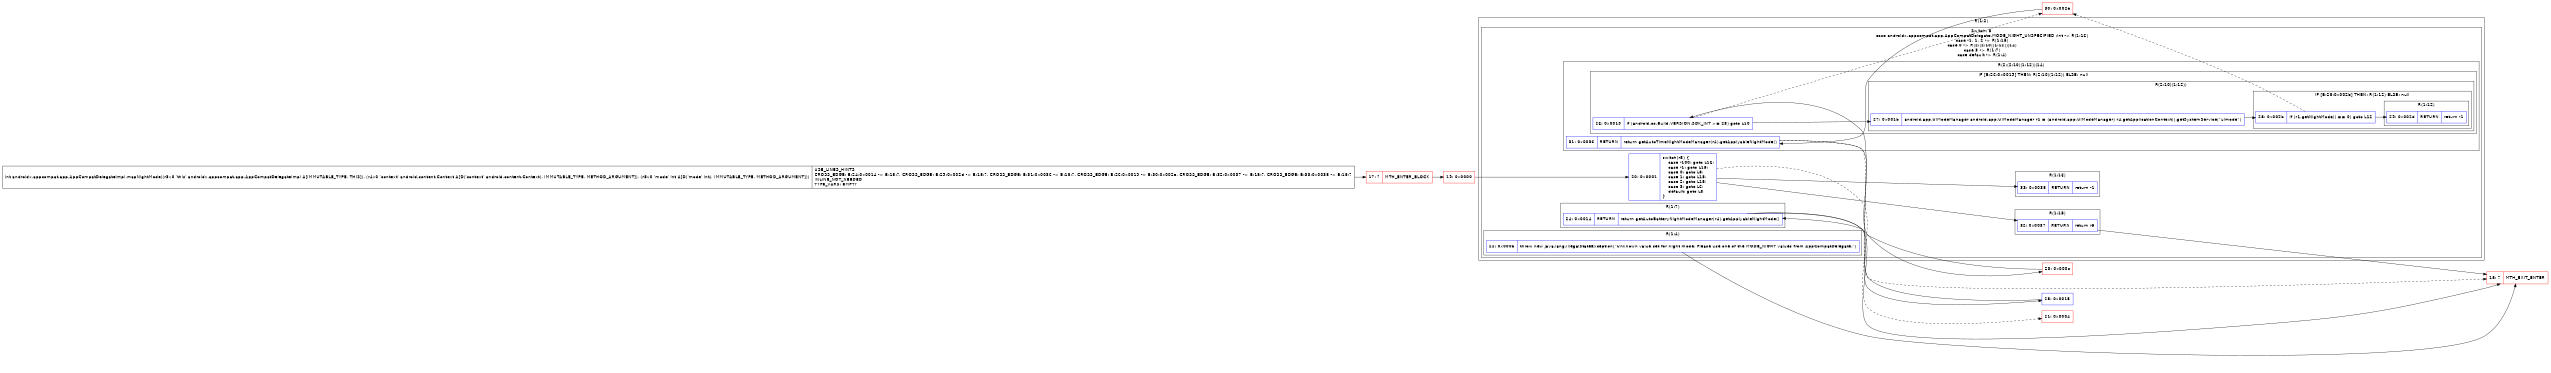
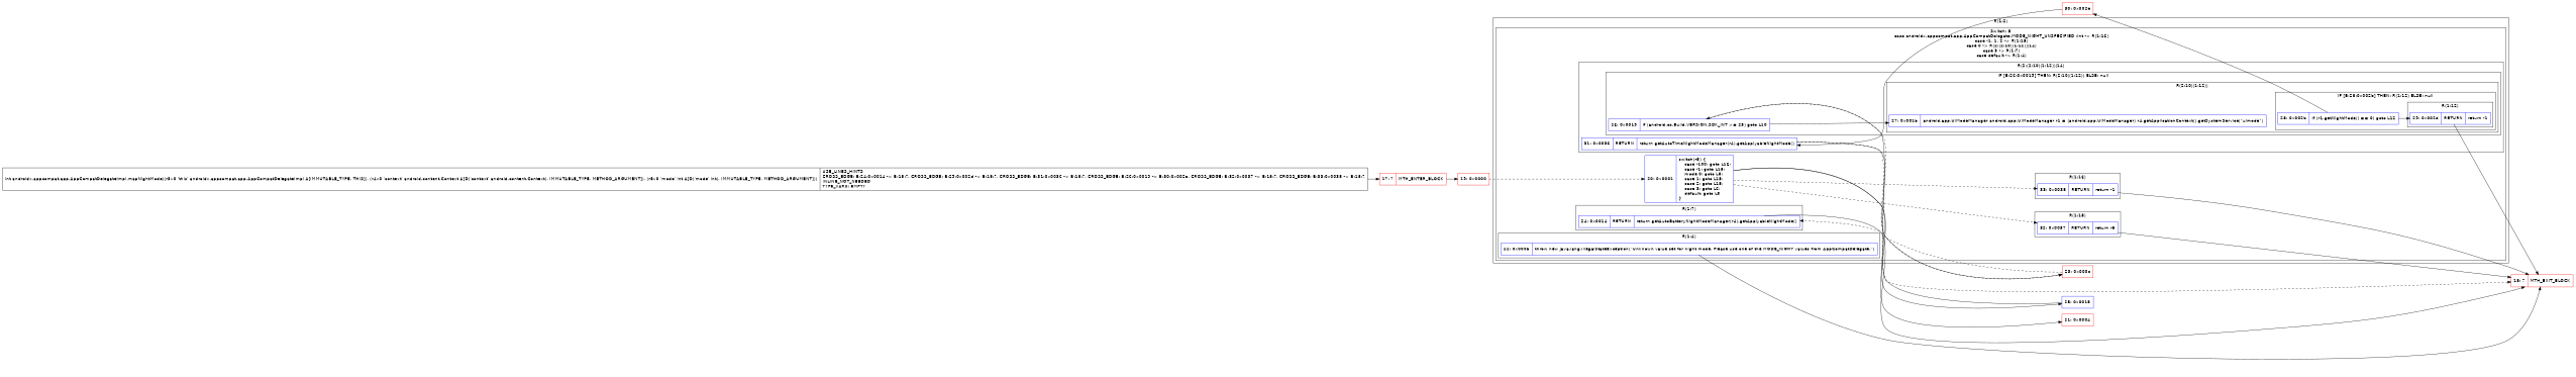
  digraph {
    fontname="DejaVu Sans"
    rankdir=LR
    node [color=blue fontname="DejaVu Sans" shape=record]
    edge [fontname="DejaVu Sans"]
    n1 [label="{33\:\ 0x0038|RETURN\l|return \-1\l}"]
    n2 [label="{32\:\ 0x0037|RETURN\l|return r5\l}"]
    n3 [label="{29\:\ 0x002d|RETURN\l|return \-1\l}"]
    n4 [label="{28\:\ 0x002b|if (r1.getNightMode() == 0) goto L12\l}"]
    n5 [label="{27\:\ 0x001b|android.app.UiModeManager android.app.UiModeManager r1 = (android.app.UiModeManager) r4.getApplicationContext().getSystemService(\"uimode\")\l}"]
    n6 [label="{26\:\ 0x0019|if (android.os.Build.VERSION.SDK_INT \>= 23) goto L10\l}"]
    n7 [label="{31\:\ 0x0036|RETURN\l|return getAutoTimeNightModeManager(r4).getApplyableNightMode()\l}"]
    n8 [label="{24\:\ 0x0014|RETURN\l|return getAutoBatteryNightModeManager(r4).getApplyableNightMode()\l}"]
    n9 [label="{22\:\ 0x000b|throw new java.lang.IllegalStateException(\"Unknown value set for night mode. Please use one of the MODE_NIGHT values from AppCompatDelegate.\")\l}"]
-   n10 [label="{20\:\ 0x0001|switch(r5) \{\l    case \-100: goto L16;\l    case \-1: goto L15;\l    case 0: goto L8;\l    case 1: goto L15;\l    case 2: goto L15;\l    case 3: goto L6;\l    default: goto L3;\l\}\l}"]
-   n11 [color=red label="{18\:\ ?|MTH_EXIT_ENTER\l}"]
+   n10 [label="{20\:\ 0x0001|switch(r5) \{\l    case \-100: goto L16;\l    case \-1: goto L15;\l    mode 0: goto L8;\l    case 1: goto L15;\l    case 2: goto L15;\l    case 3: goto L6;\l    default: goto L3;\l\}\l}"]
+   n11 [color=red label="{18\:\ ?|MTH_EXIT_BLOCK\l}"]
    n12 [color=red label="{30\:\ 0x002e}"]
    n13 [color=red label="{23\:\ 0x000c}"]
    n14 [color=red label="{21\:\ 0x0004}"]
    n15 [label="{25\:\ 0x0015}"]
    n16 [color=red label="{17\:\ ?|MTH_ENTER_BLOCK\l}"]
    n17 [color=red label="{19\:\ 0x0000}"]
    n18 [label="{int androidx.appcompat.app.AppCompatDelegateImpl.mapNightMode((r3v0 'this' androidx.appcompat.app.AppCompatDelegateImpl A[IMMUTABLE_TYPE, THIS]), (r4v0 'context' android.content.Context A[D('context' android.content.Context), IMMUTABLE_TYPE, METHOD_ARGUMENT]), (r5v0 'mode' int A[D('mode' int), IMMUTABLE_TYPE, METHOD_ARGUMENT]))  | USE_LINES_HINTS\lCROSS_EDGE: B:24:0x0014 \-\> B:18:?, CROSS_EDGE: B:29:0x002d \-\> B:18:?, CROSS_EDGE: B:31:0x0036 \-\> B:18:?, CROSS_EDGE: B:26:0x0019 \-\> B:30:0x002e, CROSS_EDGE: B:32:0x0037 \-\> B:18:?, CROSS_EDGE: B:33:0x0038 \-\> B:18:?\lINLINE_NOT_NEEDED\lTYPE_VARS: EMPTY\l}" color=""]
    subgraph cluster_1 {
      label="R(1:2)"
      subgraph cluster_2 {
        label="Switch: 5\n case androidx.appcompat.app.AppCompatDelegate.MODE_NIGHT_UNSPECIFIED :int -> R(1:16)\n case -1, 1, 2 -> R(1:15)\n case 0 -> R(2:(2:10|(1:12))|14)\n case 3 -> R(1:7)\n case default -> R(1:4)"
        n10
        subgraph cluster_3 {
          label="R(1:16)"
          n1
        }
        subgraph cluster_4 {
          label="R(1:15)"
          n2
        }
        subgraph cluster_5 {
          label="R(2:(2:10|(1:12))|14)"
          n7
          subgraph cluster_6 {
            label="IF [B:26:0x0019] THEN: R(2:10|(1:12)) ELSE: null"
            n6
            subgraph cluster_7 {
              label="R(2:10|(1:12))"
              n5
              subgraph cluster_8 {
                label="IF [B:28:0x002b] THEN: R(1:12) ELSE: null"
                n4
                subgraph cluster_9 {
                  label="R(1:12)"
                  n3
                }
              }
            }
          }
        }
        subgraph cluster_10 {
          label="R(1:7)"
          n8
        }
        subgraph cluster_11 {
          label="R(1:4)"
          n9
        }
      }
    }
+   n1 -> n11
    n2 -> n11
+   n3 -> n11
    n4 -> n3
-   n4 -> n12 [style=dashed]
-   n5 -> n4
+   n4 -> n12 [style=solid]
    n6 -> n5
-   n6 -> n12 [style=dashed]
+   n6 -> n13 [style=dashed]
    n7 -> n11 [style=dashed]
    n7 -> n13
    n8 -> n11
    n9 -> n11
-   n10 -> n1
-   n10 -> n2
-   n10 -> n14 [style=dashed]
-   n8 -> n15
+   n10 -> n1 [style=dashed]
+   n10 -> n2 [style=dashed]
+   n10 -> n14
+   n10 -> n15
    n12 -> n7
-   n13 -> n8
+   n13 -> n8 [style=dashed]
    n15 -> n6
    n16 -> n17
-   n17 -> n10
+   n17 -> n10 [style=dashed]
    n18 -> n16
  }
